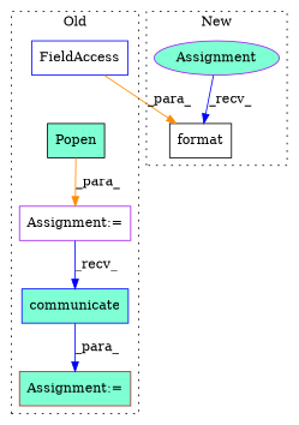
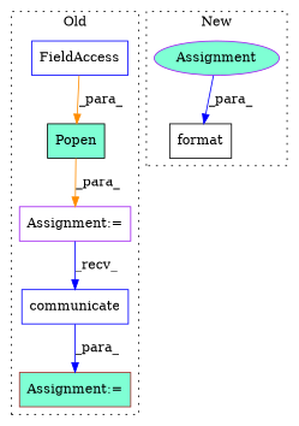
  digraph {
    node [a=32 color=blue fillcolor=white shape=box style=filled]
    edge [color=blue]
-   n1 [fillcolor=aquamarine l=13 label=communicate s=3565]
+   n1 [l=13 label=communicate s=3565]
    n2 [a=7 color=purple l=1 label="Assignment:=" s=3419]
    n3 [a=7 color=brown fillcolor=aquamarine l=2 label="Assignment:=" s=3559]
    n4 [color=black fillcolor=aquamarine l="6,1" label=Popen s="3431,3516"]
    n5 [a=22 l=15 label=FieldAccess s=3483]
    n6 [color=black l="7,1" label=format s="3175,3197"]
    n7 [a=45 color=purple fillcolor=aquamarine l=25 label=Assignment s=3149 shape=ellipse]
    subgraph cluster_1 {
      label=Old
      style=dotted
      n1
      n2
      n3
      n4
      n5
    }
    subgraph cluster_2 {
      label=New
      style=dotted
      n6
      n7
    }
    n1 -> n3 [label=_para_]
    n2 -> n1 [label=_recv_]
    n4 -> n2 [color=darkorange label=_para_]
-   n5 -> n6 [color=darkorange label=_para_]
-   n7 -> n6 [label=_recv_]
+   n5 -> n4 [color=darkorange label=_para_]
+   n7 -> n6 [label=_para_]
  }
